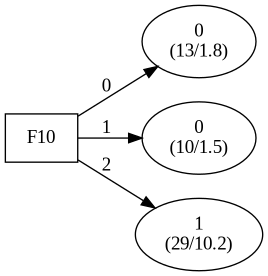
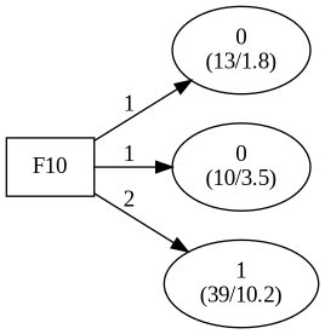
  digraph {
    fontname="Liberation Serif"
    rankdir=LR
    node [fontname="Liberation Serif" shape=ellipse]
    edge [fontname="Liberation Serif"]
    n1 [label="F10\n" shape=box]
    n2 [label="0\n(13/1.8)"]
-   n3 [label="0\n(10/1.5)"]
-   n4 [label="1\n(29/10.2)"]
-   n1 -> n2 [label=0]
+   n3 [label="0\n(10/3.5)"]
+   n4 [label="1\n(39/10.2)"]
+   n1 -> n2 [label=1]
    n1 -> n3 [label=1]
    n1 -> n4 [label=2]
  }
